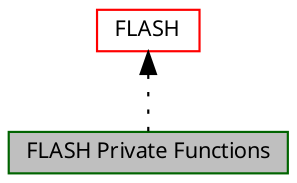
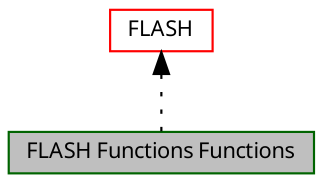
  digraph {
    rankdir=TB
    fontname="Noto Sans"
    node [fontname="Noto Sans" fontsize=10 shape=record style=filled]
-   n1 [color=darkgreen fillcolor=grey75 fontcolor=black height=0.2 label="FLASH Private Functions" width=0.4]
+   n1 [color=darkgreen fillcolor=grey75 fontcolor=black height=0.2 label="FLASH Functions Functions" width=0.4]
    n2 [color=red fillcolor=white height=0.2 label=FLASH width=0.4]
    n2 -> n1 [dir=back fontname="Noto Sans" fontsize=10 labelfontname=Helvetica labelfontsize=10 shape=plaintext style=dotted]
  }
